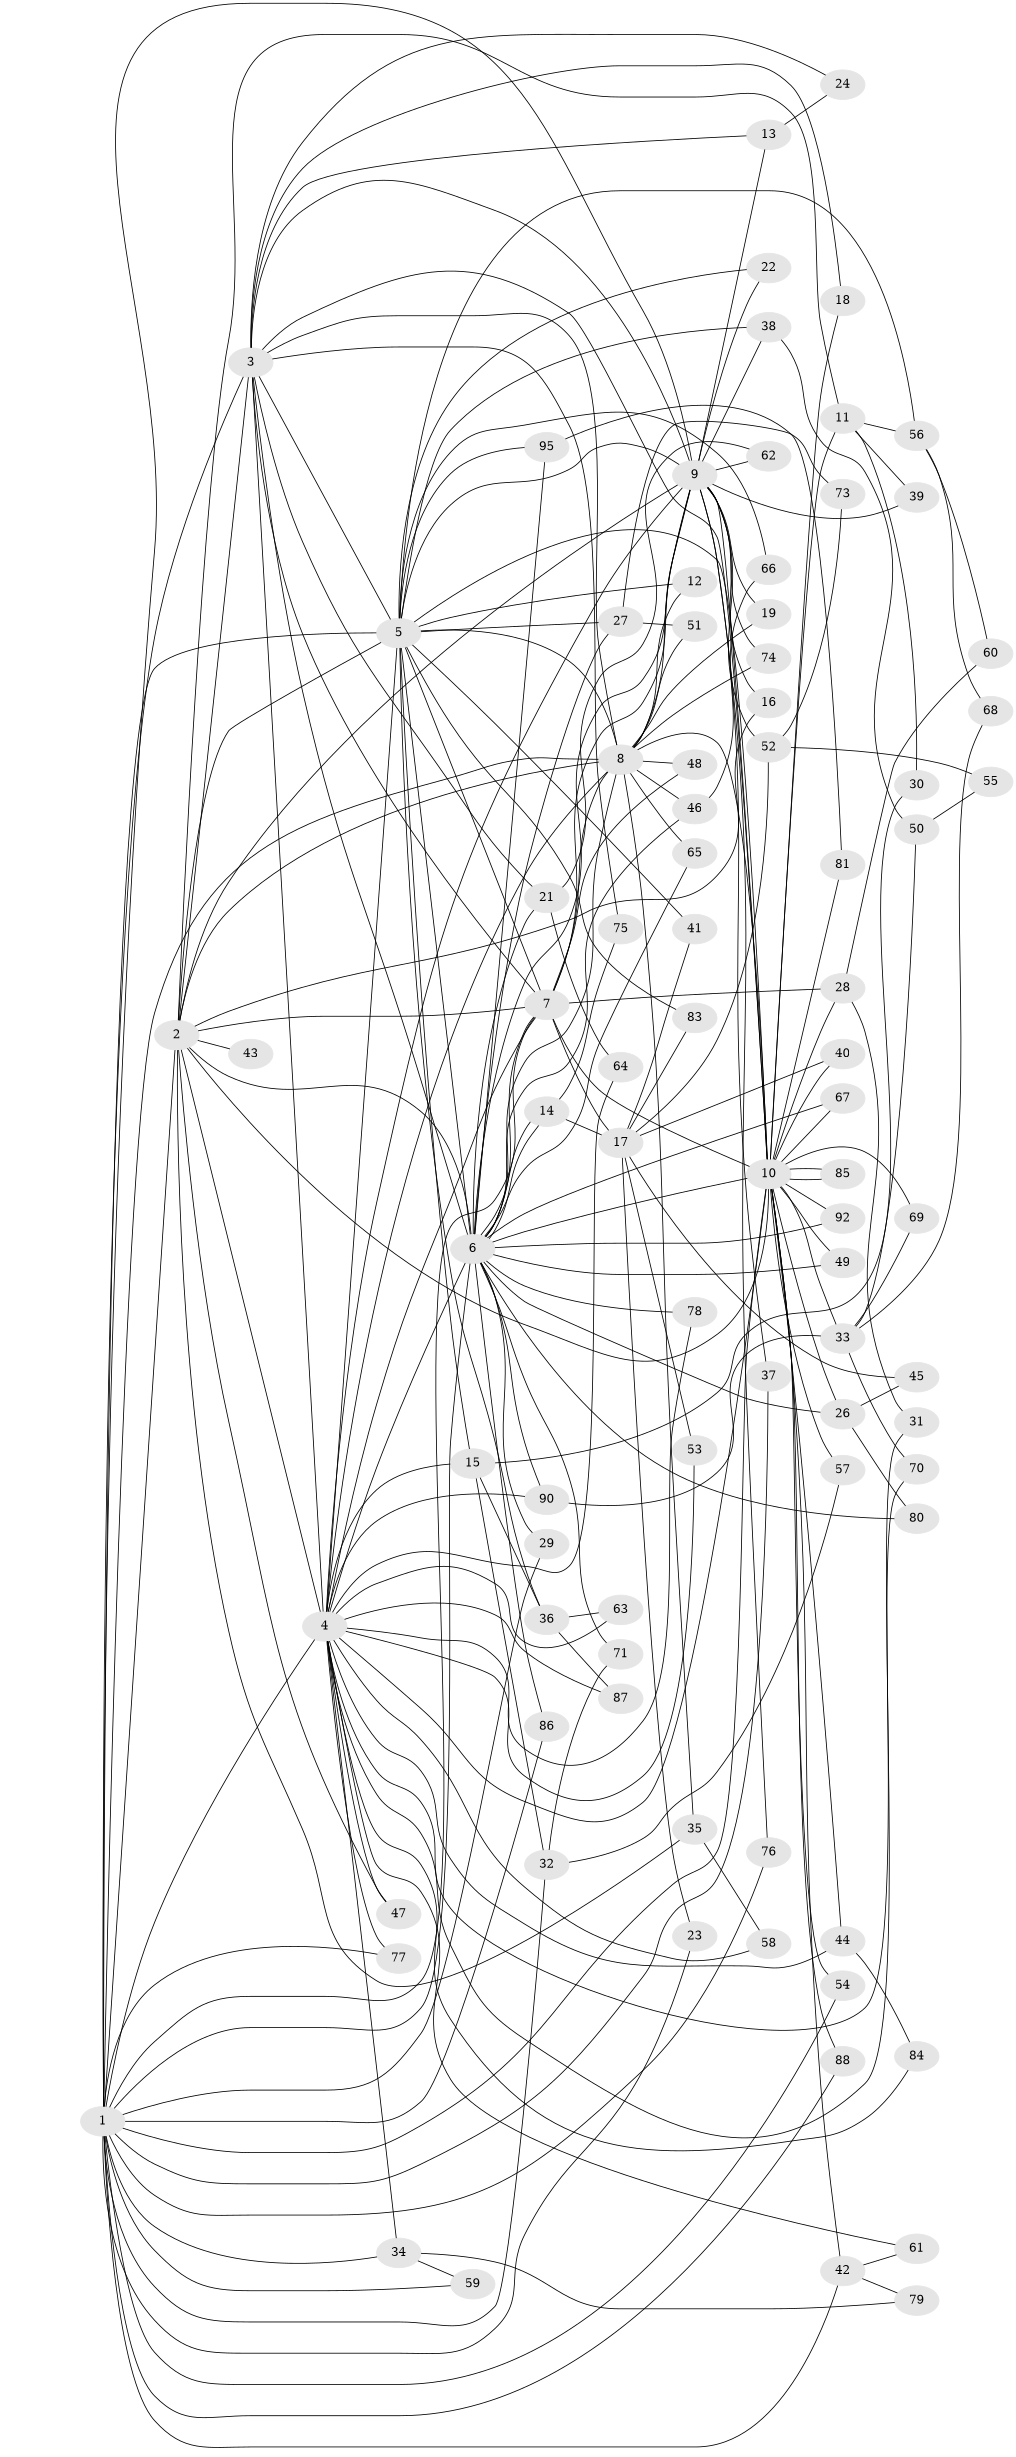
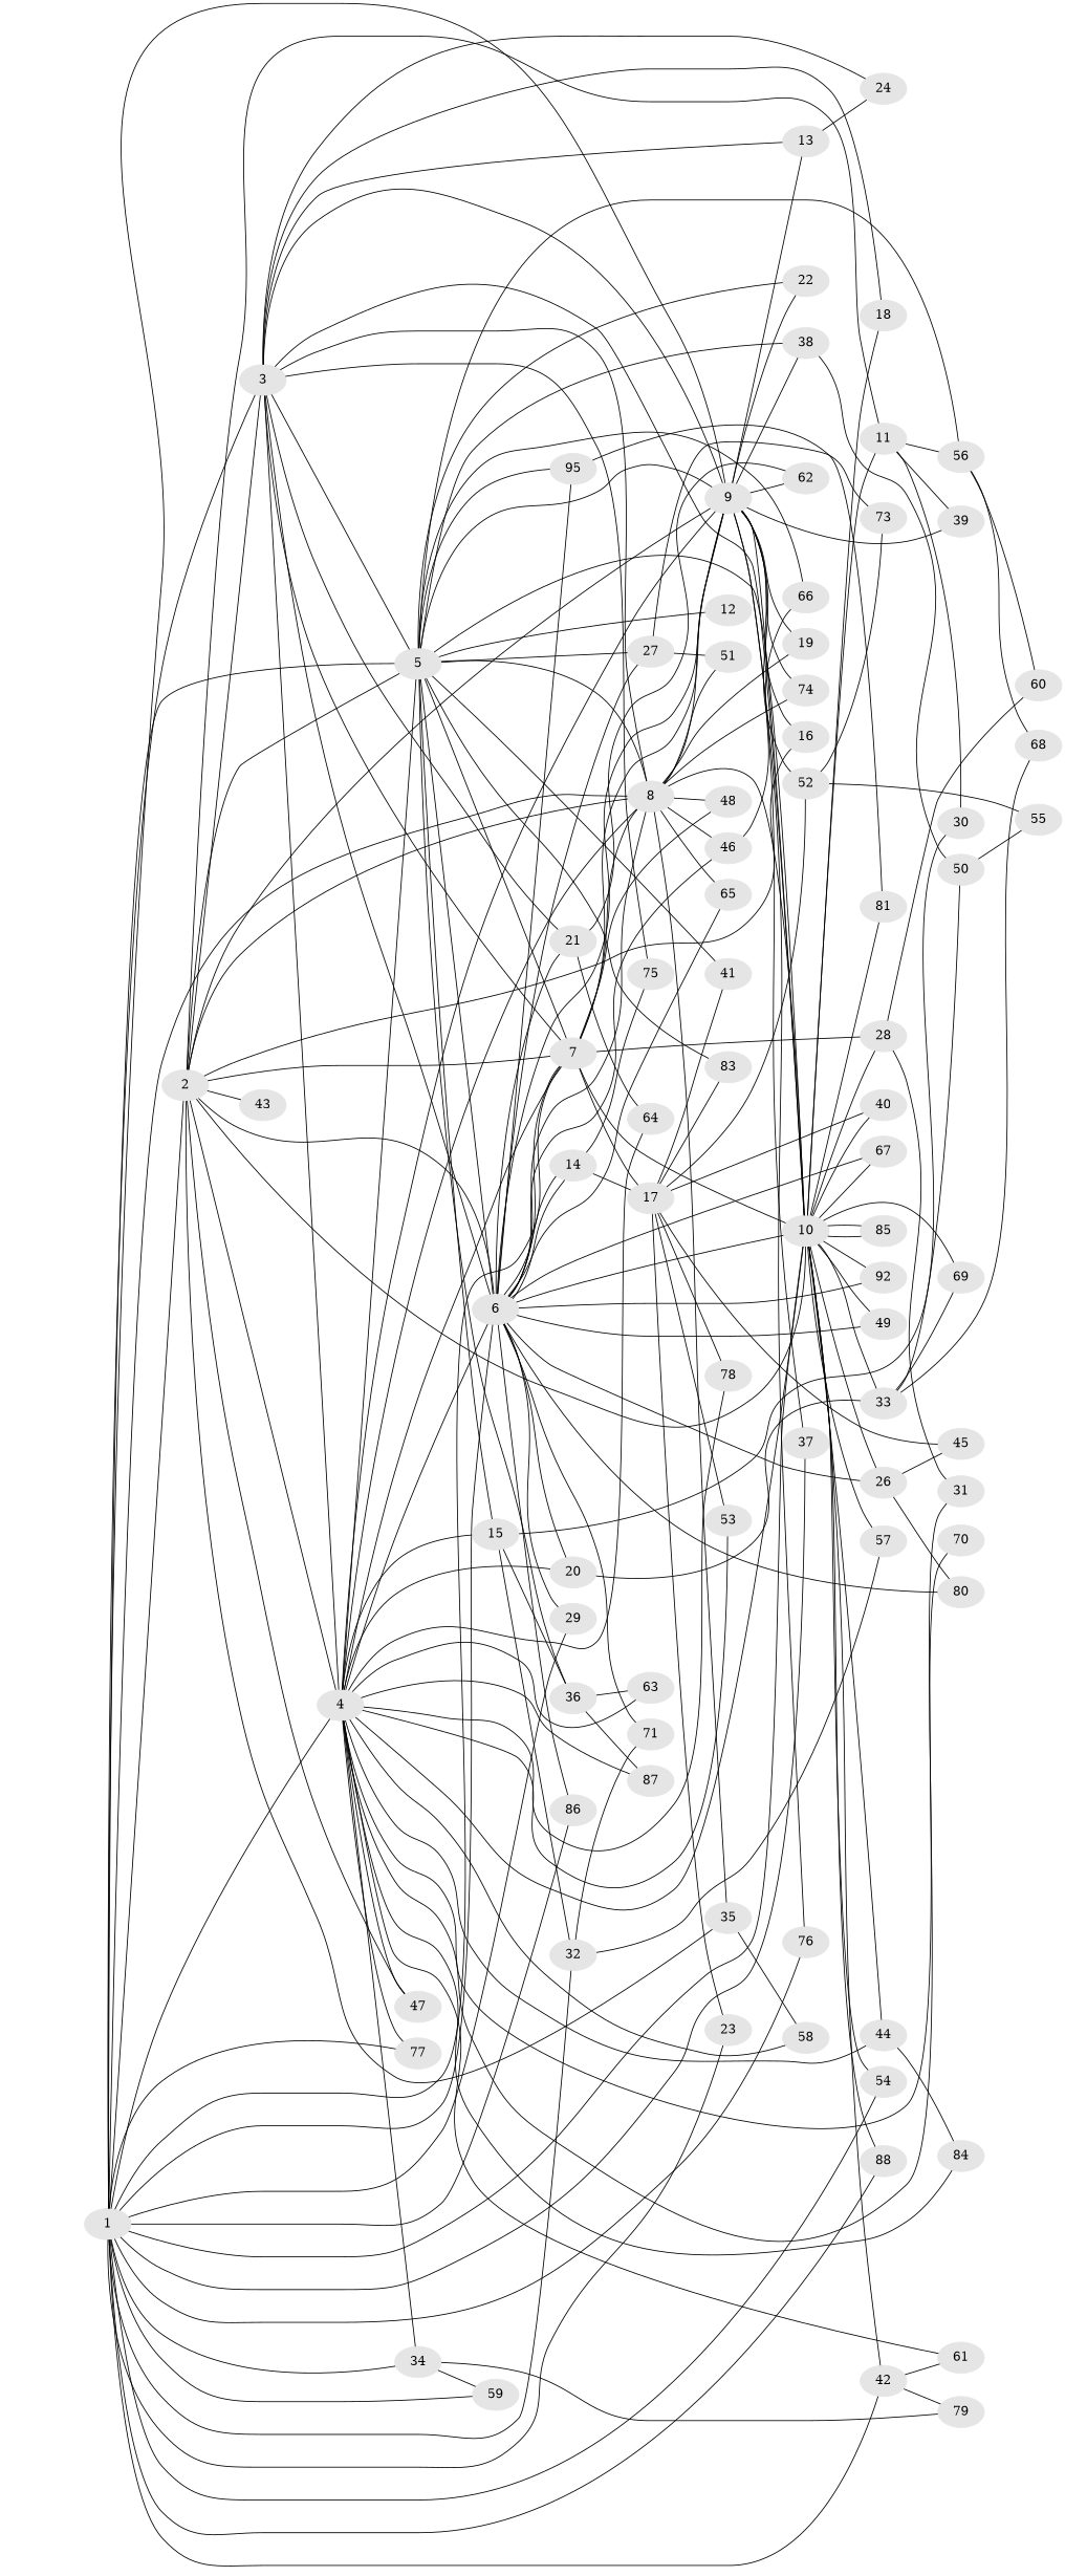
  graph {
    rankdir=LR
    node [color=gray90 style=filled]
    1
    2
    3
    4
    5
    6
    7
    8
    9
    10
    23
    29
    32
    34
    37
    42
    54
    59
    76
    77
    86
    88
    11
    16
    35
    43
    47
    13
    18
    21
    24
    75
    15
-   20 [label=90]
+   20
    31
    44
    53
    58
    61
    63
    64
    70
    78
    84
    87
    12
    22
    n48 [label=95]
    27
    36
    38
    41
    56
    66
    83
    14
    26
    46
    49
    65
    67
    71
    n63 [label=92]
    80
    17
    28
    48
    19
    51
    74
    39
    52
    62
    33
    40
    57
    69
    81
    85
    79
    30
    73
    50
    60
    68
    45
    55
    1 -- 2
    1 -- 3
    1 -- 4
    1 -- 5
    1 -- 6
    1 -- 7
    1 -- 8
    1 -- 9
    1 -- 10
    1 -- 23
    1 -- 29
    1 -- 32
    1 -- 34
    1 -- 37
    1 -- 42
    1 -- 54
    1 -- 59
    1 -- 76
    1 -- 77
    1 -- 86
    1 -- 88
    2 -- 3
    2 -- 4
    2 -- 5
    2 -- 6
    2 -- 7
    2 -- 8
    2 -- 9
    2 -- 10
    2 -- 11
    2 -- 16
    2 -- 35
    2 -- 43
    2 -- 47
    3 -- 4
    3 -- 5
    3 -- 6
    3 -- 7
    3 -- 8
    3 -- 9
    3 -- 10
    3 -- 13
    3 -- 18
    3 -- 21
    3 -- 24
    3 -- 75
    4 -- 5
    4 -- 6
    4 -- 7
    4 -- 8
    4 -- 9
    4 -- 10
    4 -- 34
    4 -- 77
    4 -- 47
    4 -- 15
    4 -- 20
    4 -- 31
    4 -- 44
    4 -- 53
    4 -- 58
    4 -- 61
    4 -- 63
    4 -- 64
    4 -- 70
    4 -- 78
    4 -- 84
    4 -- 87
    5 -- 6
    5 -- 7
    5 -- 8
    5 -- 9
    5 -- 10
    5 -- 15
    5 -- 12
    5 -- 22
    5 -- n48
    5 -- 27
    5 -- 36
    5 -- 38
    5 -- 41
    5 -- 56
    5 -- 66
    5 -- 83
    6 -- 7
    6 -- 8
    6 -- 9
    6 -- 10
    6 -- 29
    6 -- 86
    6 -- 21
    6 -- 20
-   6 -- 78
+   17 -- 78
    6 -- n48
    6 -- 27
    6 -- 14
    6 -- 14
    6 -- 26
    6 -- 46
    6 -- 49
    6 -- 65
    6 -- 67
    6 -- 71
    6 -- n63
    6 -- 80
    7 -- 8
    7 -- 9
    7 -- 10
    7 -- 17
    7 -- 28
    7 -- 48
    8 -- 9
    8 -- 10
    8 -- 35
-   8 -- 12
    8 -- 46
    8 -- 65
    8 -- 48
    8 -- 19
    8 -- 51
    8 -- 74
    9 -- 10
    9 -- 37
    9 -- 76
    9 -- 16
    9 -- 13
    9 -- 22
    9 -- 38
    9 -- 19
    9 -- 74
    9 -- 39
    9 -- 52
    9 -- 62
    10 -- 42
    10 -- 54
    10 -- 88
    10 -- 11
    10 -- 18
    10 -- 44
    10 -- 26
    10 -- 49
    10 -- 67
    10 -- n63
    10 -- 28
    10 -- 33
    10 -- 40
    10 -- 57
    10 -- 69
    10 -- 81
    10 -- 85
    10 -- 85
    32 -- 71
    32 -- 57
    34 -- 59
    34 -- 79
    42 -- 61
    42 -- 79
    11 -- 56
    11 -- 39
    11 -- 30
    35 -- 58
    13 -- 24
    21 -- 64
    21 -- 62
    15 -- 32
    15 -- 36
    15 -- 30
    20 -- 33
    44 -- 84
    n48 -- 81
    27 -- 51
    27 -- 73
    36 -- 63
    36 -- 87
    38 -- 50
    56 -- 60
    56 -- 68
    14 -- 75
    14 -- 17
    26 -- 80
    26 -- 45
    46 -- 66
    17 -- 23
    17 -- 53
    17 -- 41
    17 -- 83
    17 -- 52
    17 -- 40
    17 -- 45
    28 -- 31
    28 -- 60
    52 -- 73
    52 -- 55
-   33 -- 70
    33 -- 69
    33 -- 50
    33 -- 68
    50 -- 55
  }
